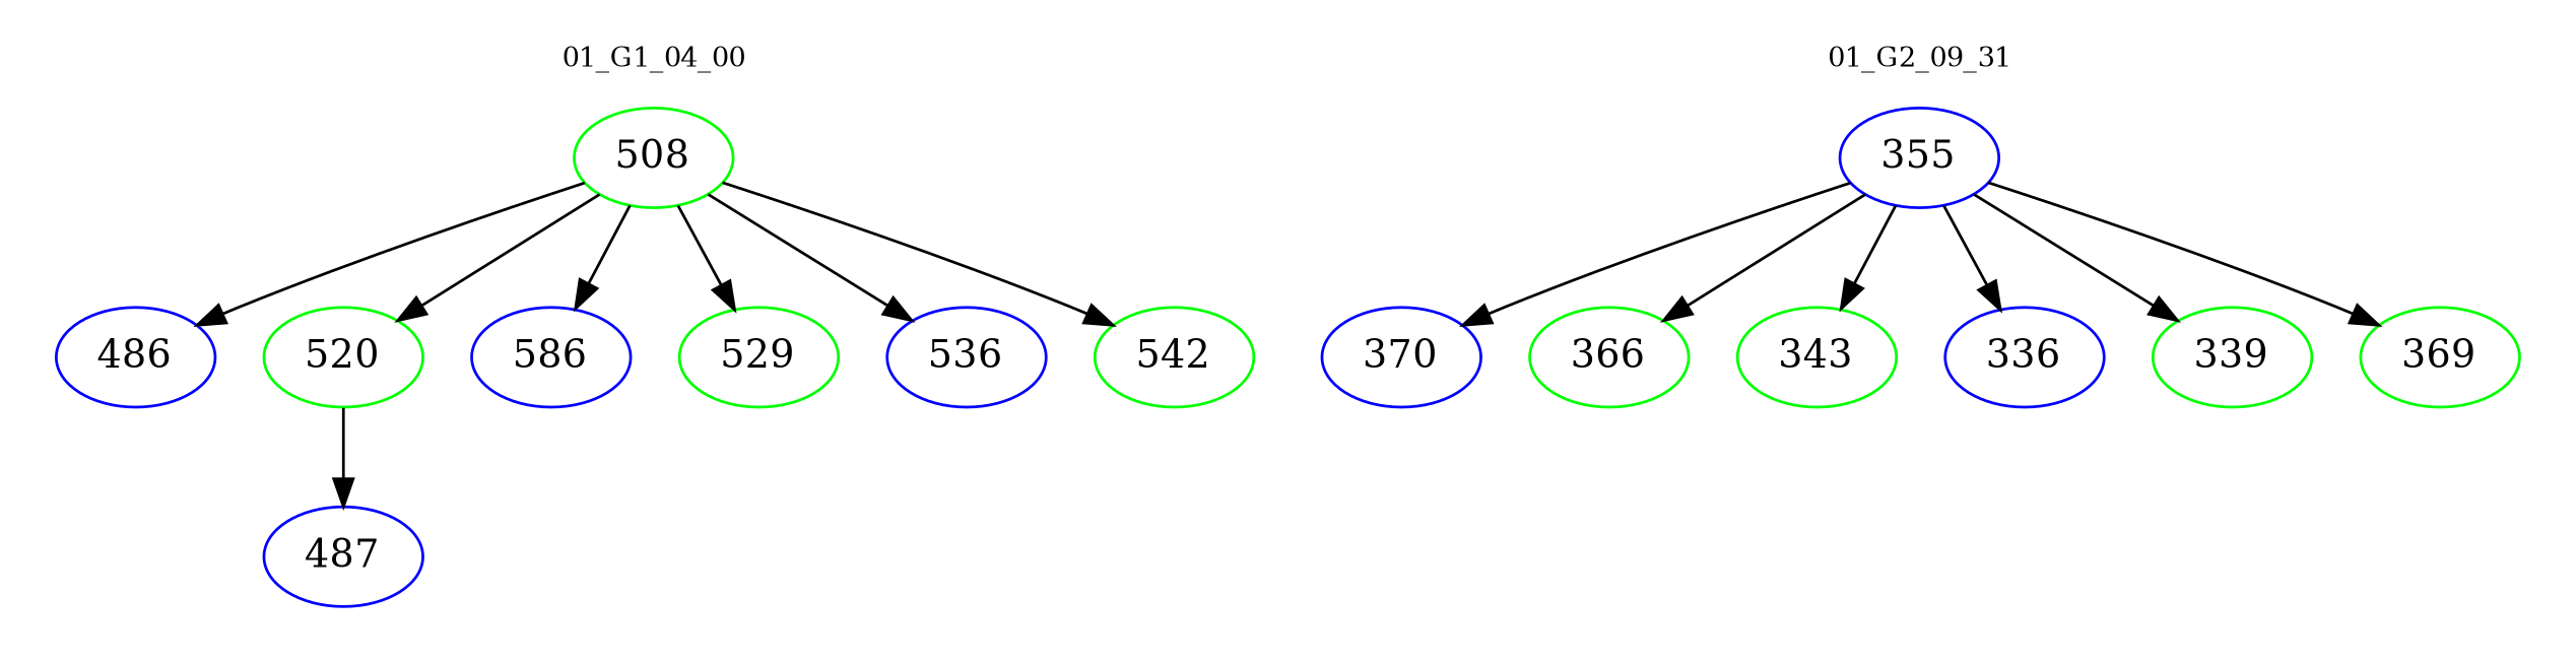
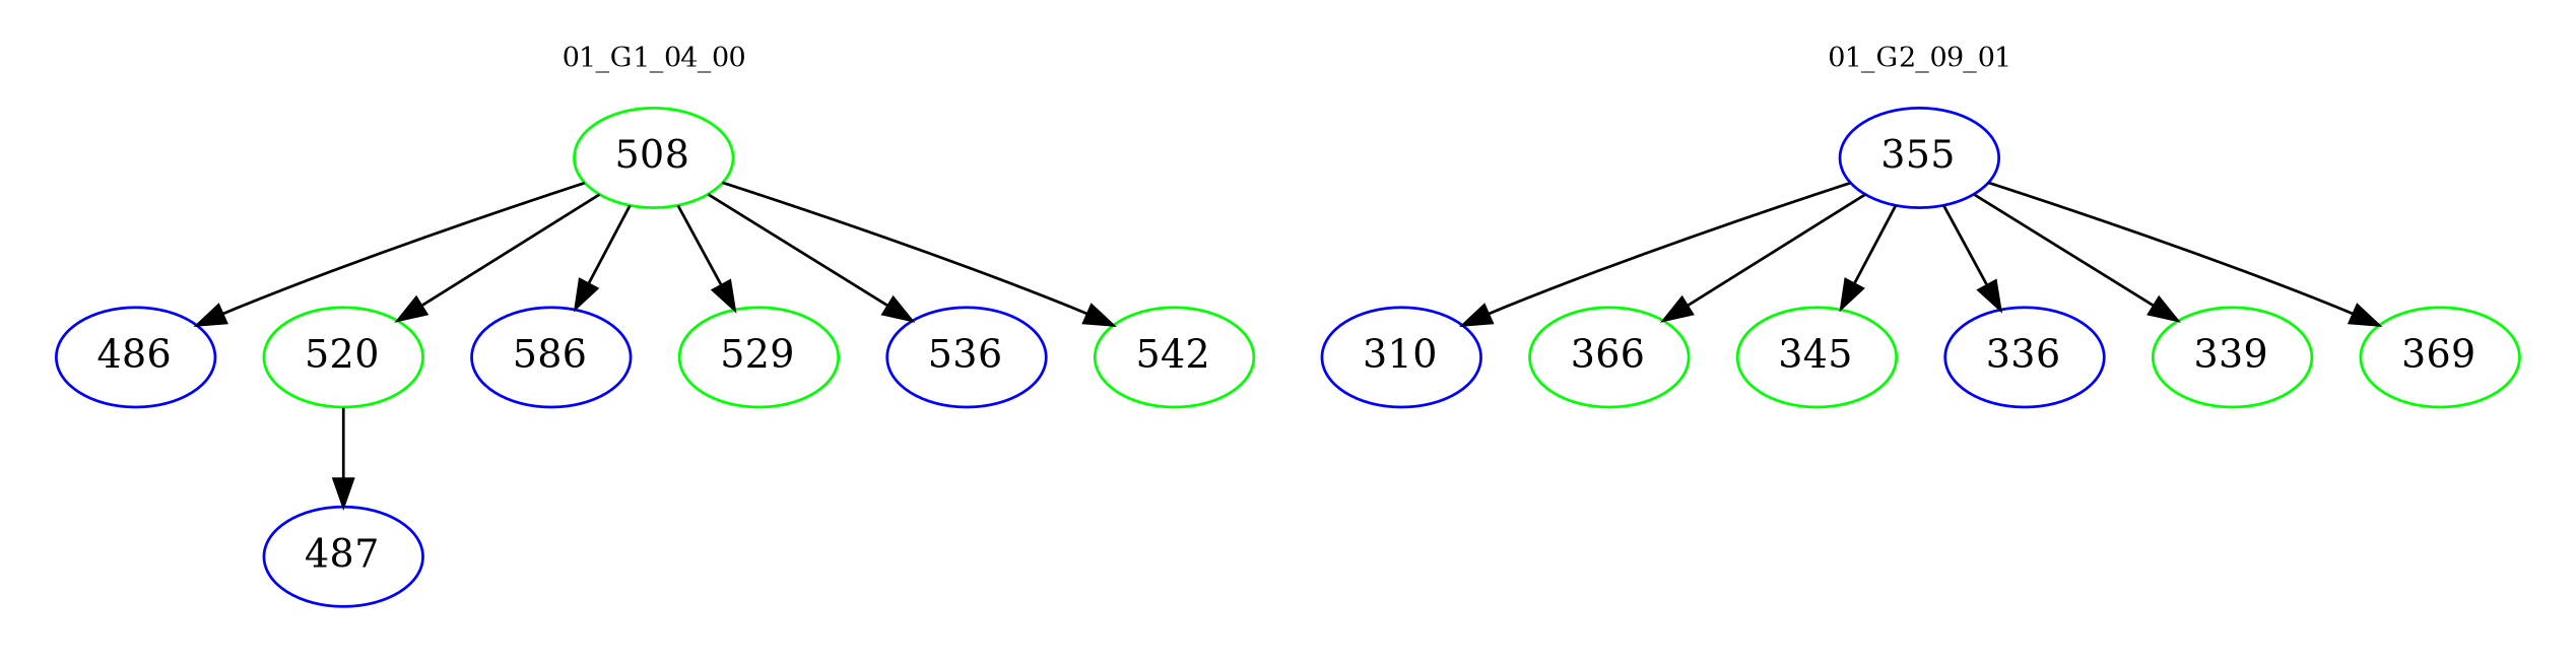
  digraph {
    node [color=green]
    edge [color=black]
    n1 [label=508]
    n2 [color=blue label=486]
    n3 [label=520]
    n4 [color=blue label=487]
    n5 [color=blue label=586]
    n6 [label=529]
    n7 [color=blue label=536]
    n8 [label=542]
    n9 [color=blue label=355]
-   n10 [color=blue label=370]
+   n10 [color=blue label=310]
    n11 [label=366]
-   n12 [label=343]
+   n12 [label=345]
    n13 [color=blue label=336]
    n14 [label=339]
    n15 [label=369]
    subgraph cluster_1 {
      color=white
      fontsize=10
      label="01_G1_04_00"
      n1
      n2
      n3
      n4
      n5
      n6
      n7
      n8
    }
    subgraph cluster_2 {
      color=white
      fontsize=10
-     label="01_G2_09_31"
+     label="01_G2_09_01"
      n9
      n10
      n11
      n12
      n13
      n14
      n15
    }
    n1 -> n2
    n1 -> n3
    n1 -> n5
    n1 -> n6
    n1 -> n7
    n1 -> n8
    n3 -> n4
    n9 -> n10
    n9 -> n11
    n9 -> n12
    n9 -> n13
    n9 -> n14
    n9 -> n15
  }
